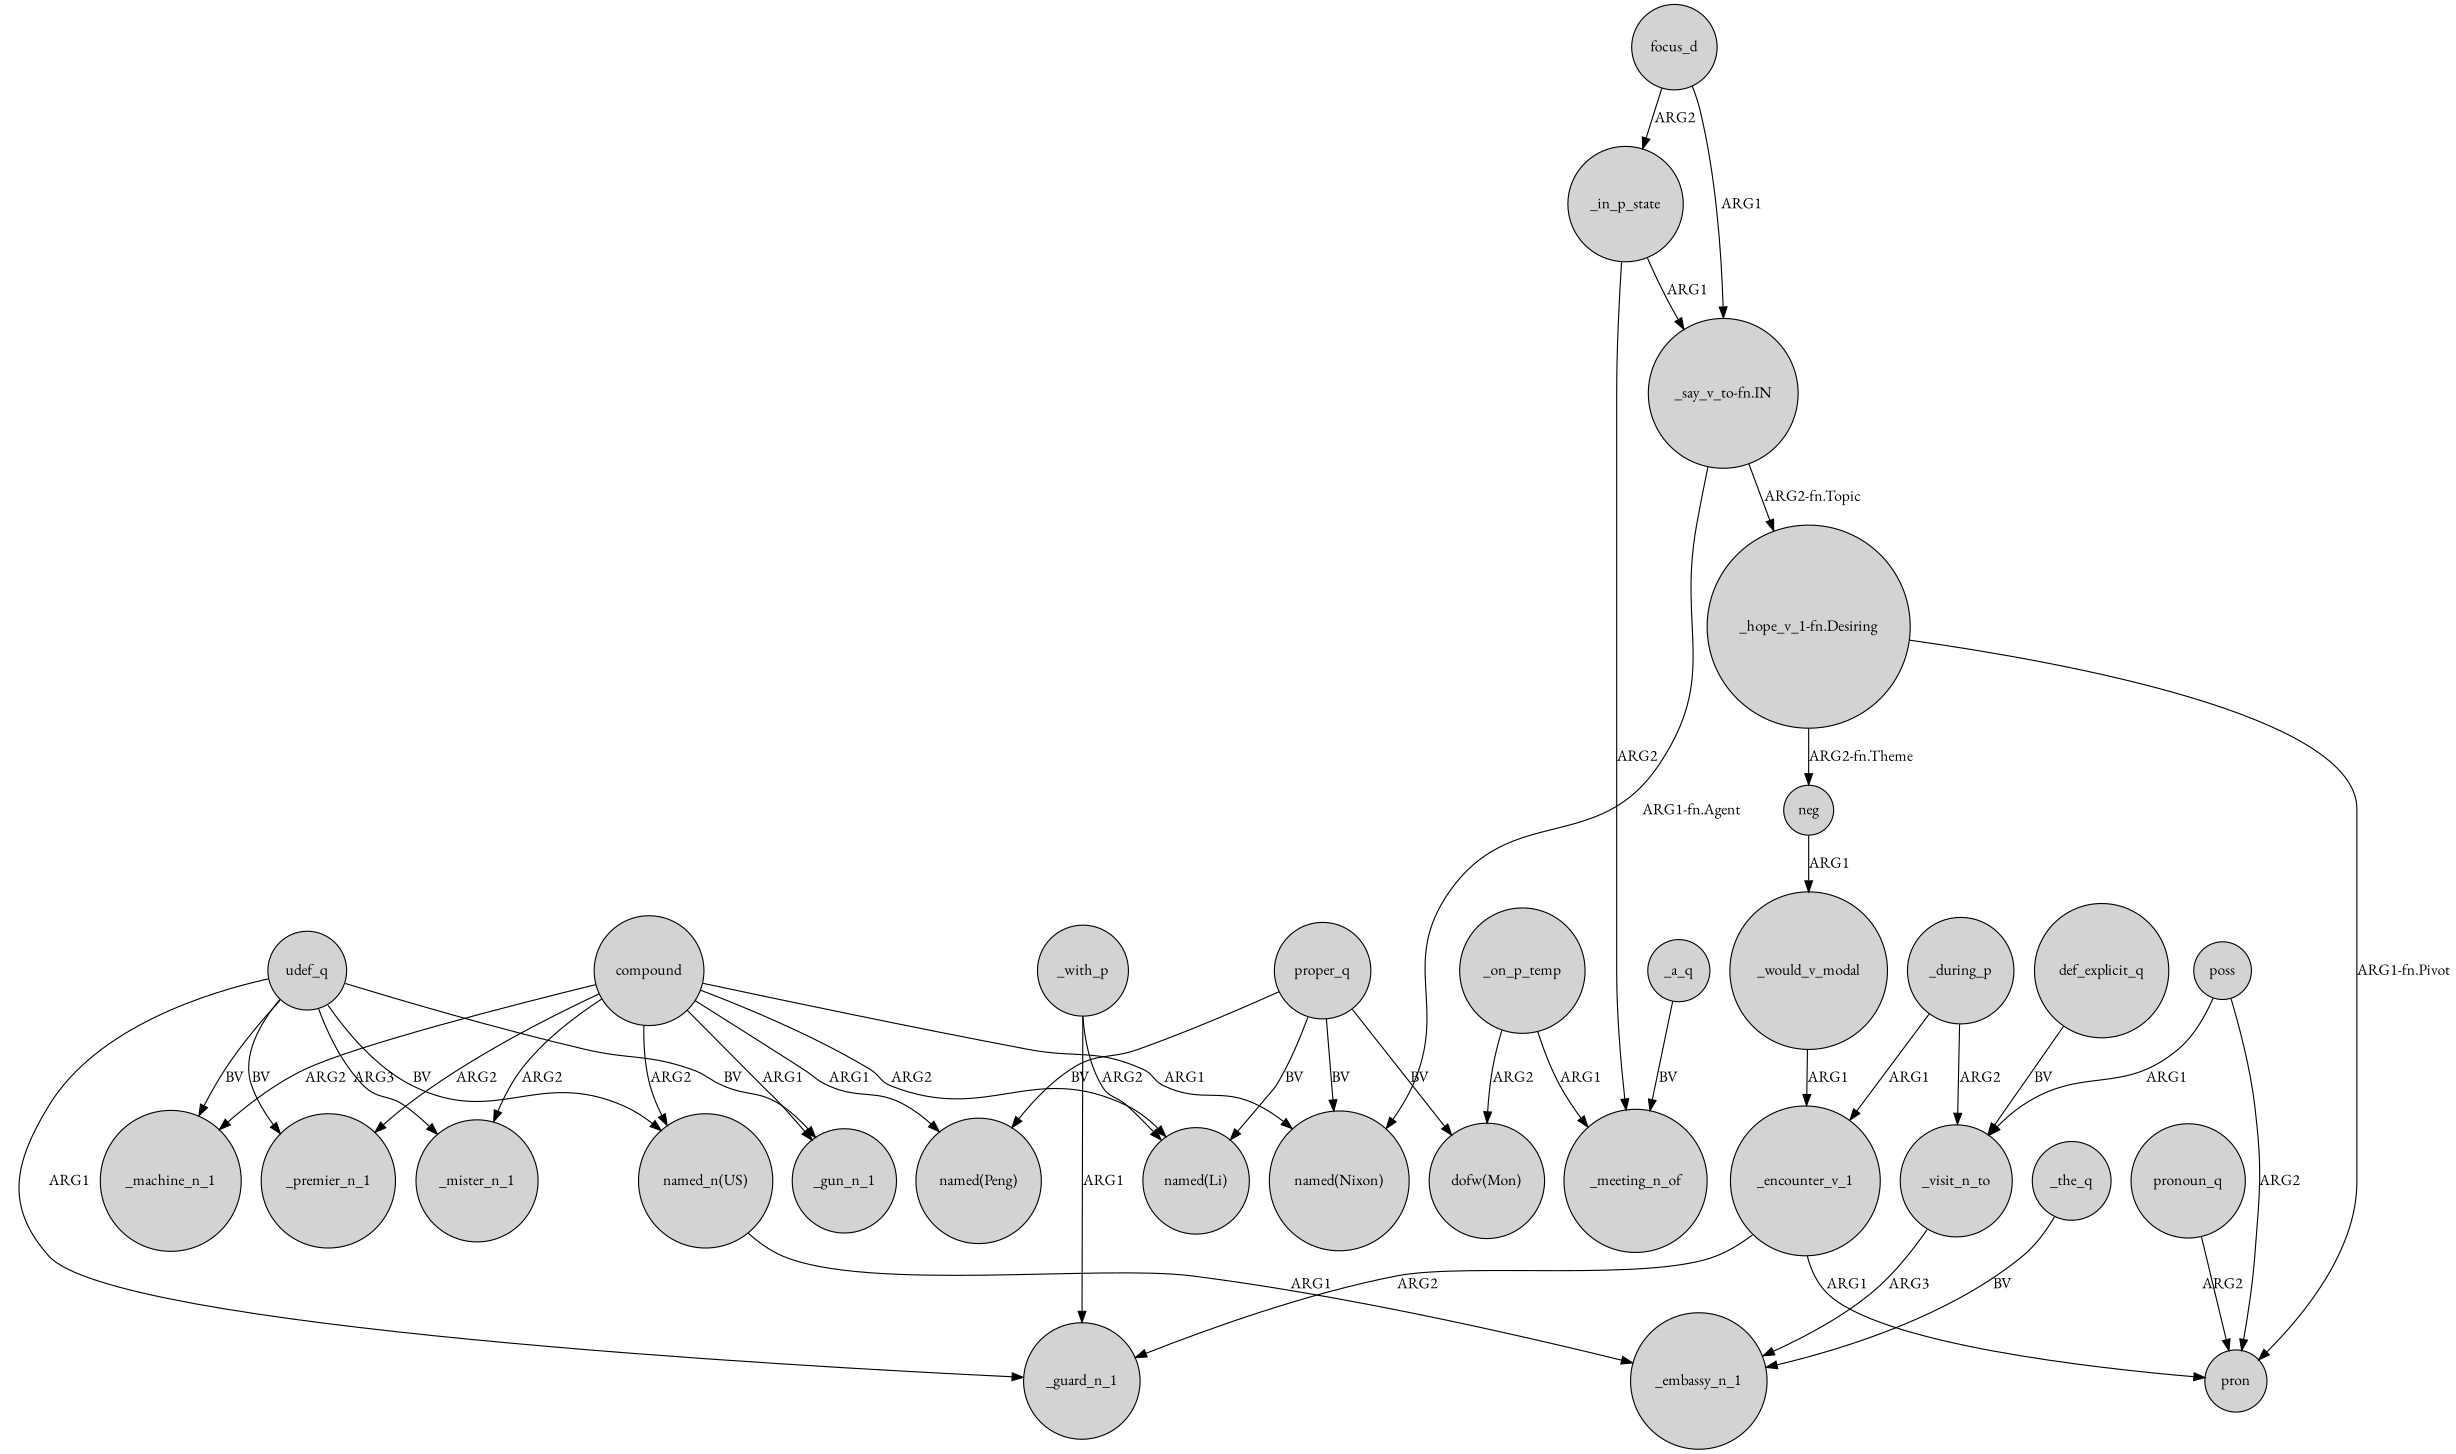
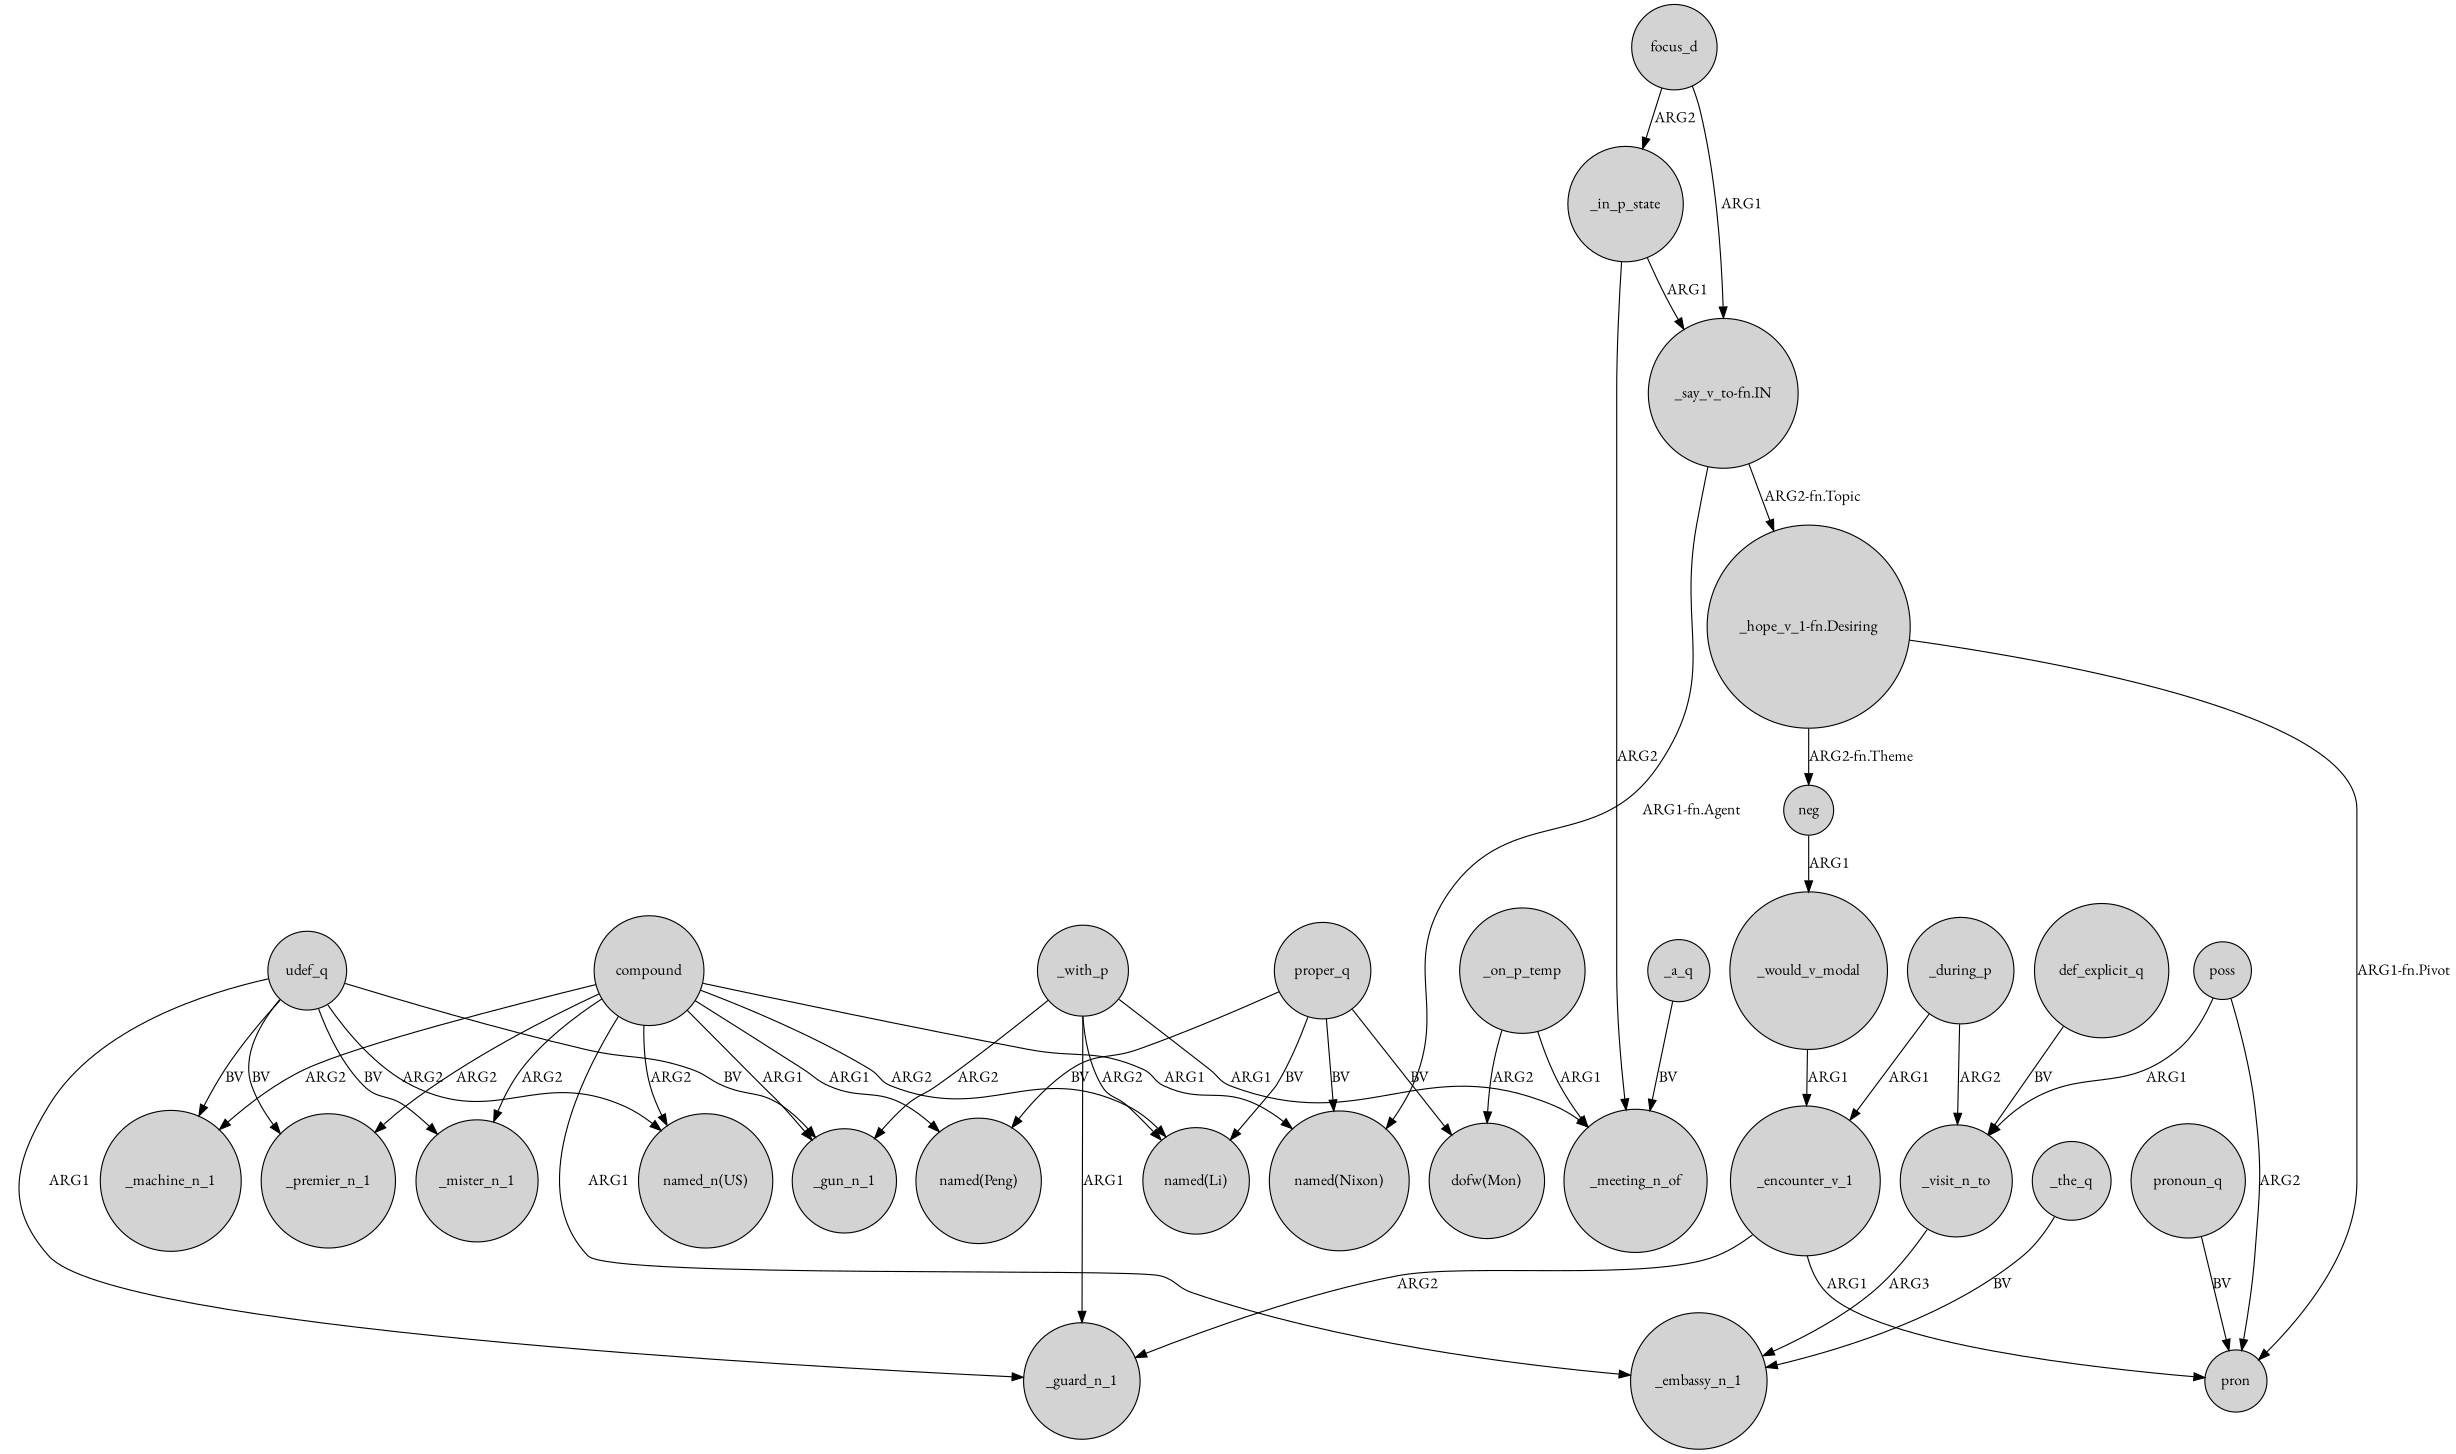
  digraph {
    fontname="EB Garamond"
    node [fontname="EB Garamond" shape=circle style=filled]
    edge [fontname="EB Garamond"]
    "_hope_v_1-fn.Desiring"
    pron
    neg
    _would_v_modal
    proper_q
    "named(Nixon)"
    "named(Li)"
    "named(Peng)"
    "dofw(Mon)"
    udef_q
    _machine_n_1
    "named_n(US)"
    _premier_n_1
    _mister_n_1
    _gun_n_1
    _guard_n_1
    _encounter_v_1
    poss
    _visit_n_to
    _embassy_n_1
    _on_p_temp
    _meeting_n_of
    _during_p
    compound
    focus_d
    _in_p_state
    "_say_v_to-fn.IN"
    _the_q
    _a_q
    def_explicit_q
    pronoun_q
    _with_p
    "_hope_v_1-fn.Desiring" -> pron [label="ARG1-fn.Pivot"]
    "_hope_v_1-fn.Desiring" -> neg [label="ARG2-fn.Theme"]
    neg -> _would_v_modal [label=ARG1]
    _would_v_modal -> _encounter_v_1 [label=ARG1]
    proper_q -> "named(Nixon)" [label=BV]
    proper_q -> "named(Li)" [label=BV]
    proper_q -> "named(Peng)" [label=BV]
    proper_q -> "dofw(Mon)" [label=BV]
    udef_q -> _machine_n_1 [label=BV]
-   udef_q -> "named_n(US)" [label=BV]
+   udef_q -> "named_n(US)" [label=ARG2]
    udef_q -> _premier_n_1 [label=BV]
-   udef_q -> _mister_n_1 [label=ARG3]
+   udef_q -> _mister_n_1 [label=BV]
    udef_q -> _gun_n_1 [label=BV]
    udef_q -> _guard_n_1 [label=ARG1]
    _encounter_v_1 -> pron [label=ARG1]
    _encounter_v_1 -> _guard_n_1 [label=ARG2]
    poss -> pron [label=ARG2]
    poss -> _visit_n_to [label=ARG1]
    _visit_n_to -> _embassy_n_1 [label=ARG3]
    _on_p_temp -> "dofw(Mon)" [label=ARG2]
    _on_p_temp -> _meeting_n_of [label=ARG1]
    _during_p -> _encounter_v_1 [label=ARG1]
    _during_p -> _visit_n_to [label=ARG2]
    compound -> "named(Nixon)" [label=ARG1]
    compound -> "named(Li)" [label=ARG2]
    compound -> "named(Peng)" [label=ARG1]
    compound -> _machine_n_1 [label=ARG2]
    compound -> "named_n(US)" [label=ARG2]
    compound -> _premier_n_1 [label=ARG2]
    compound -> _mister_n_1 [label=ARG2]
    compound -> _gun_n_1 [label=ARG1]
-   "named_n(US)" -> _embassy_n_1 [label=ARG1]
+   compound -> _embassy_n_1 [label=ARG1]
    focus_d -> _in_p_state [label=ARG2]
    focus_d -> "_say_v_to-fn.IN" [label=ARG1]
    _in_p_state -> _meeting_n_of [label=ARG2]
    _in_p_state -> "_say_v_to-fn.IN" [label=ARG1]
    "_say_v_to-fn.IN" -> "_hope_v_1-fn.Desiring" [label="ARG2-fn.Topic"]
    "_say_v_to-fn.IN" -> "named(Nixon)" [label="ARG1-fn.Agent"]
    _the_q -> _embassy_n_1 [label=BV]
    _a_q -> _meeting_n_of [label=BV]
    def_explicit_q -> _visit_n_to [label=BV]
-   pronoun_q -> pron [label=ARG2]
+   pronoun_q -> pron [label=BV]
    _with_p -> "named(Li)" [label=ARG2]
+   _with_p -> _gun_n_1 [label=ARG2]
    _with_p -> _guard_n_1 [label=ARG1]
+   _with_p -> _meeting_n_of [label=ARG1]
  }
